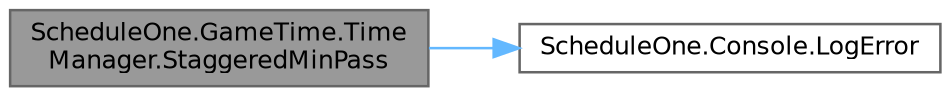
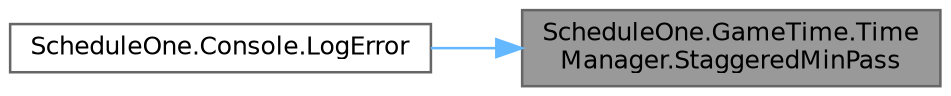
  digraph {
    rankdir=LR
    node [fontname=Helvetica fontsize=10 shape=box style=filled]
    n1 [color=gray40 fillcolor=grey60 fontcolor=black height=0.2 label="ScheduleOne.GameTime.Time\lManager.StaggeredMinPass" width=0.4]
    n2 [color=grey40 fillcolor=white height=0.2 label="ScheduleOne.Console.LogError" width=0.4]
-   n1 -> n2 [color=steelblue1 fontname=Helvetica fontsize=10 labelfontname=Helvetica labelfontsize=10 style=solid]
+   n2 -> n1 [color=steelblue1 fontname=Helvetica fontsize=10 labelfontname=Helvetica labelfontsize=10 style=solid]
  }
